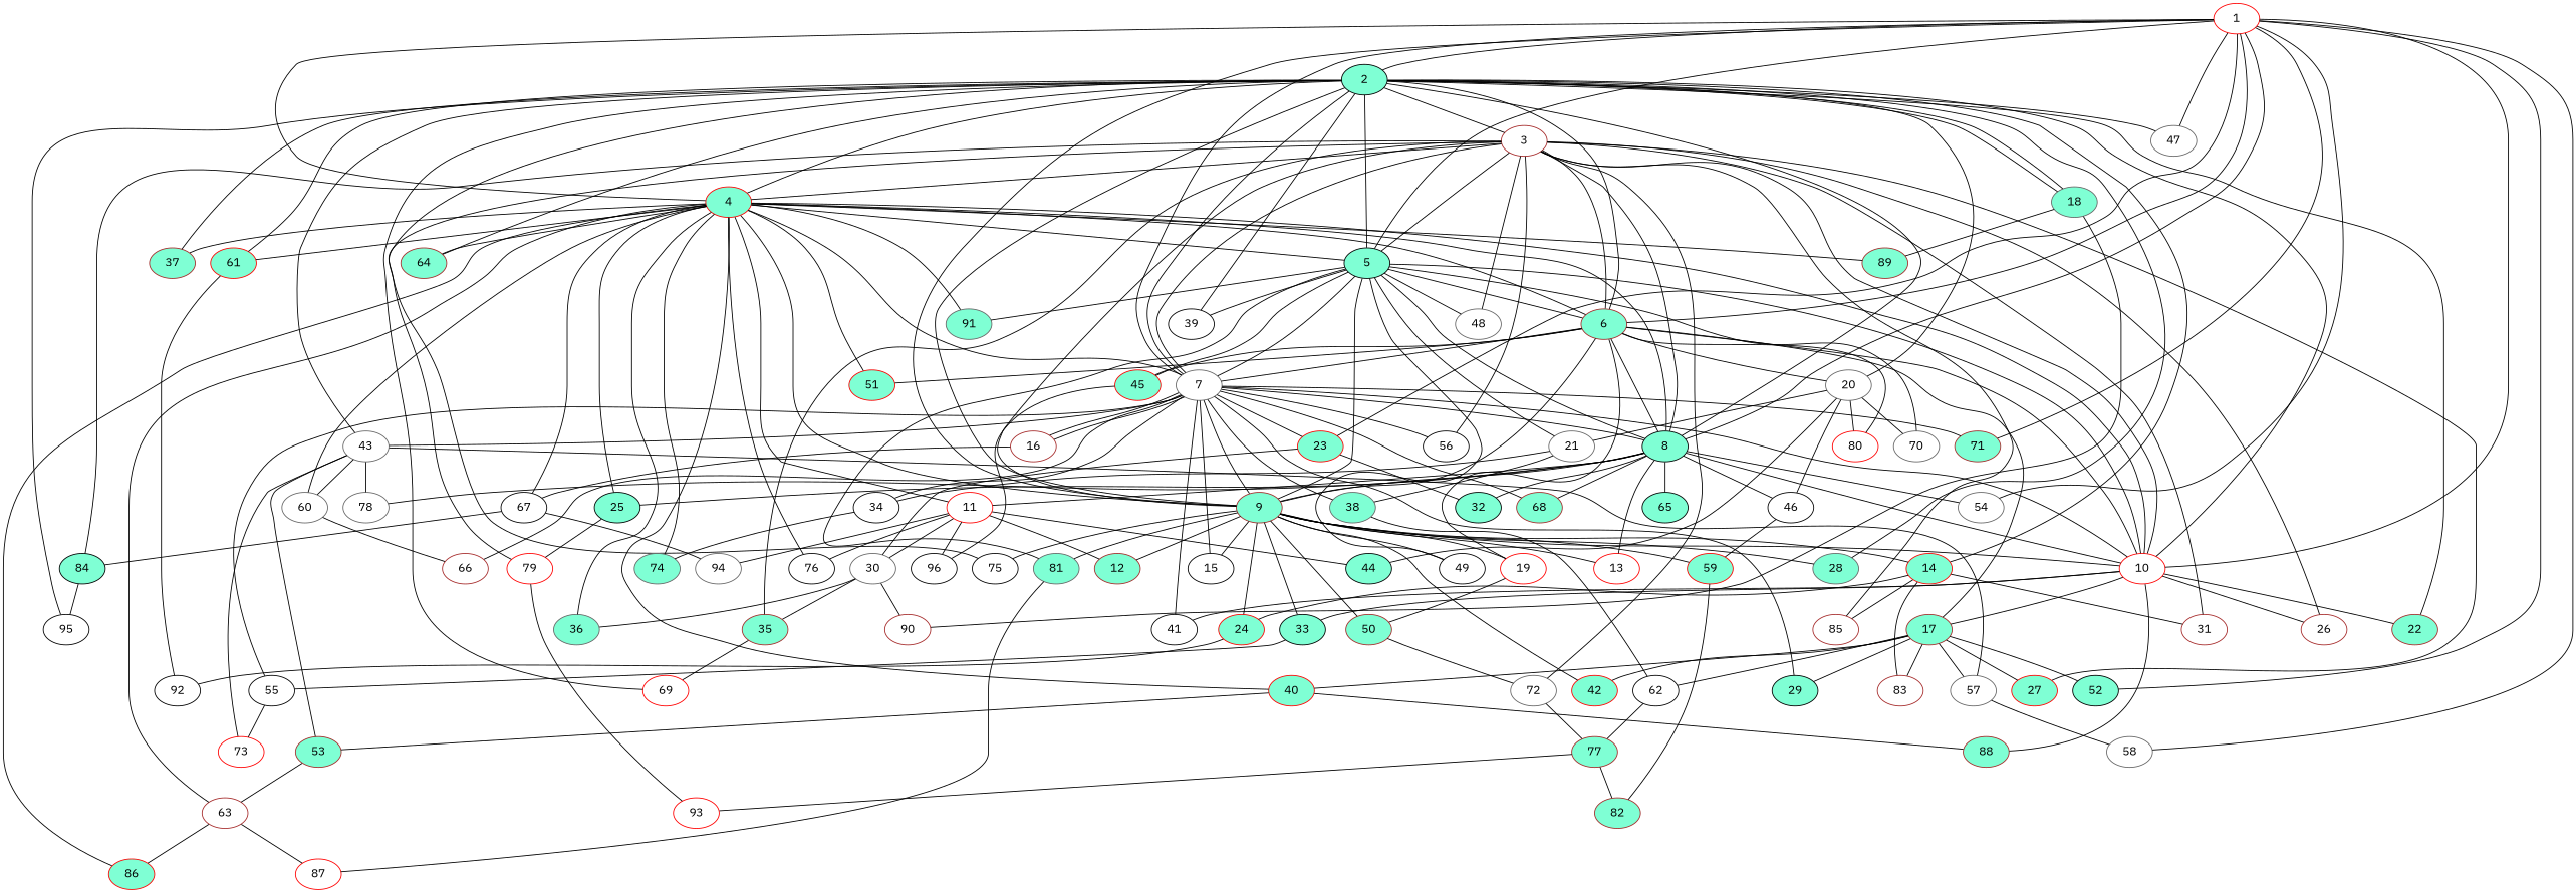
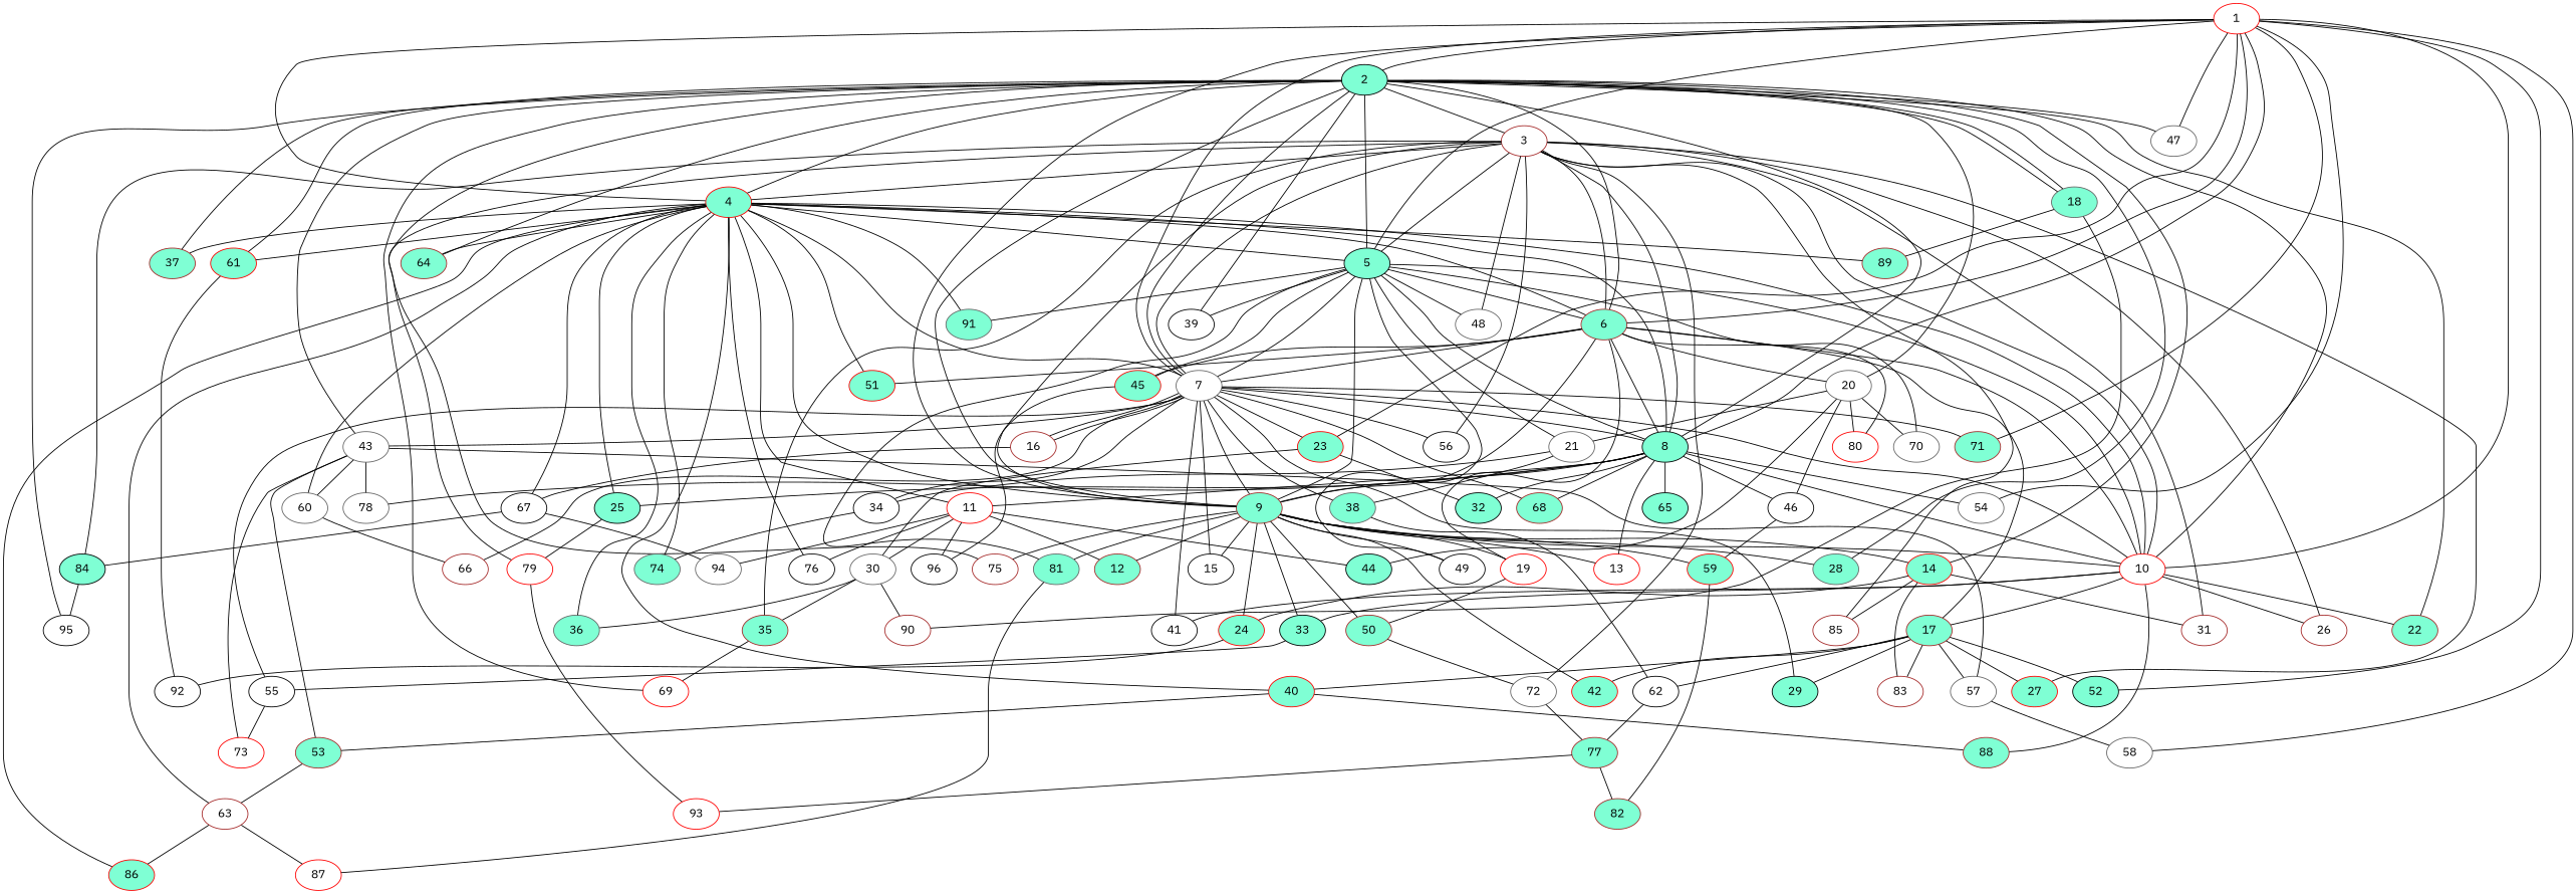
  graph {
    fontname="IBM Plex Sans"
    node [color=black fillcolor=white fontname="IBM Plex Sans" style=filled]
    edge [fontname="IBM Plex Sans"]
    1 [color=red]
    2 [fillcolor=aquamarine]
    4 [color=red fillcolor=aquamarine]
    5 [fillcolor=aquamarine]
    6 [color=brown fillcolor=aquamarine]
    7 [color=gray40]
    8 [fillcolor=aquamarine]
    9 [color=brown fillcolor=aquamarine]
    10 [color=red]
    23 [color=red fillcolor=aquamarine]
    47 [color=gray40]
    52 [fillcolor=aquamarine]
    54 [color=gray40]
    58 [color=gray40]
    71 [color=brown fillcolor=aquamarine]
    3 [color=brown]
    14 [color=red fillcolor=aquamarine]
    18 [color=gray40 fillcolor=aquamarine]
    20 [color=gray40]
    22 [color=brown fillcolor=aquamarine]
    28 [color=gray40 fillcolor=aquamarine]
    37 [color=brown fillcolor=aquamarine]
    39
    43 [color=gray40]
    61 [color=red fillcolor=aquamarine]
    64 [color=brown fillcolor=aquamarine]
    69 [color=red]
-   75
+   75 [color=brown]
    95
    26 [color=brown]
    27 [color=red fillcolor=aquamarine]
    31 [color=brown]
    35 [color=brown fillcolor=aquamarine]
    48 [color=gray40]
    56
    72 [color=gray40]
    79 [color=red]
    84 [fillcolor=aquamarine]
    85 [color=brown]
    11 [color=red]
    25 [fillcolor=aquamarine]
    36 [color=gray40 fillcolor=aquamarine]
    40 [color=red fillcolor=aquamarine]
    51 [color=red fillcolor=aquamarine]
    60 [color=gray40]
    63 [color=brown]
    67
    74 [color=gray40 fillcolor=aquamarine]
    76
    86 [color=red fillcolor=aquamarine]
    89 [color=brown fillcolor=aquamarine]
    91 [color=gray40 fillcolor=aquamarine]
    21 [color=gray40]
    45 [color=red fillcolor=aquamarine]
    49
    70 [color=gray40]
    81 [color=gray40 fillcolor=aquamarine]
    17 [color=brown fillcolor=aquamarine]
    19 [color=red]
    80 [color=red]
    15
    16 [color=brown]
    29 [fillcolor=aquamarine]
    34
    38 [color=gray40 fillcolor=aquamarine]
    41
    55
    66 [color=brown]
    68 [color=brown fillcolor=aquamarine]
    65 [fillcolor=aquamarine]
    13 [color=red]
    32 [fillcolor=aquamarine]
    46
    78 [color=gray40]
    12 [color=brown fillcolor=aquamarine]
    24 [color=red fillcolor=aquamarine]
    33 [fillcolor=aquamarine]
    42 [color=red fillcolor=aquamarine]
    50 [color=brown fillcolor=aquamarine]
    59 [color=red fillcolor=aquamarine]
    88 [color=brown fillcolor=aquamarine]
    30 [color=gray40]
    83 [color=brown]
    90 [color=brown]
    44 [fillcolor=aquamarine]
    57 [color=gray40]
    53 [color=brown fillcolor=aquamarine]
    73 [color=red]
    92
    77 [color=brown fillcolor=aquamarine]
    93 [color=red]
    94 [color=gray40]
    96
    87 [color=red]
    62
    82 [color=brown fillcolor=aquamarine]
    1 -- 2
    1 -- 4
    1 -- 5
    1 -- 6
    1 -- 7
    1 -- 8
    1 -- 9
    1 -- 10
    1 -- 23
    1 -- 47
    1 -- 52
    1 -- 54
    1 -- 58
    1 -- 71
    2 -- 4
    2 -- 5
    2 -- 6
    2 -- 7
    2 -- 8
    2 -- 9
    2 -- 10
    2 -- 47
    2 -- 3
    2 -- 14
    2 -- 18
    2 -- 18
    2 -- 20
    2 -- 22
    2 -- 28
    2 -- 37
    2 -- 39
    2 -- 43
    2 -- 61
    2 -- 64
    2 -- 69
    2 -- 75
    2 -- 95
    4 -- 5
    4 -- 6
    4 -- 7
    4 -- 8
    4 -- 9
    4 -- 10
    4 -- 37
    4 -- 61
    4 -- 64
    4 -- 11
    4 -- 25
    4 -- 36
    4 -- 40
    4 -- 51
    4 -- 60
    4 -- 63
    4 -- 67
    4 -- 74
    4 -- 76
    4 -- 86
    4 -- 89
    4 -- 91
    5 -- 6
    5 -- 7
    5 -- 8
    5 -- 9
    5 -- 10
    5 -- 39
    5 -- 48
    5 -- 91
    5 -- 21
    5 -- 45
    5 -- 49
    5 -- 70
    5 -- 81
    6 -- 7
    6 -- 8
    6 -- 9
    6 -- 10
    6 -- 20
    6 -- 51
    6 -- 45
    6 -- 17
    6 -- 19
    6 -- 80
    7 -- 8
    7 -- 9
    7 -- 10
    7 -- 23
    7 -- 71
    7 -- 43
    7 -- 56
    7 -- 15
    7 -- 16
    7 -- 16
    7 -- 29
    7 -- 34
    7 -- 38
    7 -- 41
    7 -- 55
    7 -- 66
    7 -- 68
    8 -- 9
    8 -- 10
    8 -- 54
    8 -- 11
    8 -- 25
    8 -- 68
    8 -- 65
    8 -- 13
    8 -- 32
    8 -- 46
    8 -- 78
    9 -- 10
    9 -- 14
    9 -- 28
    9 -- 75
    9 -- 49
    9 -- 81
    9 -- 19
    9 -- 15
    9 -- 13
    9 -- 12
    9 -- 24
    9 -- 33
    9 -- 42
    9 -- 50
    9 -- 59
    10 -- 22
    10 -- 26
    10 -- 17
    10 -- 41
    10 -- 33
    10 -- 88
    23 -- 32
    23 -- 30
    3 -- 4
    3 -- 5
    3 -- 6
    3 -- 7
    3 -- 8
    3 -- 9
    3 -- 10
    3 -- 26
    3 -- 27
    3 -- 31
    3 -- 35
    3 -- 48
    3 -- 56
    3 -- 72
    3 -- 79
    3 -- 84
    3 -- 85
    14 -- 31
    14 -- 85
    14 -- 24
    14 -- 83
    18 -- 89
    18 -- 90
    20 -- 21
    20 -- 70
    20 -- 80
    20 -- 46
    20 -- 44
    43 -- 60
    43 -- 78
    43 -- 57
    43 -- 53
    43 -- 73
    61 -- 92
    35 -- 69
    72 -- 77
    79 -- 93
    84 -- 95
    11 -- 76
    11 -- 12
    11 -- 30
    11 -- 44
    11 -- 94
    11 -- 96
    25 -- 79
    40 -- 88
    40 -- 53
    60 -- 66
    63 -- 86
    63 -- 87
    67 -- 84
    67 -- 94
    21 -- 34
    21 -- 38
    45 -- 96
    81 -- 87
    17 -- 52
    17 -- 27
    17 -- 40
    17 -- 29
    17 -- 42
    17 -- 83
    17 -- 57
    17 -- 62
    19 -- 50
    16 -- 67
    34 -- 74
    38 -- 62
    55 -- 73
    46 -- 59
    24 -- 92
    33 -- 55
    50 -- 72
    59 -- 82
    30 -- 35
    30 -- 36
    30 -- 90
    57 -- 58
    53 -- 63
    77 -- 93
    77 -- 82
    62 -- 77
  }
